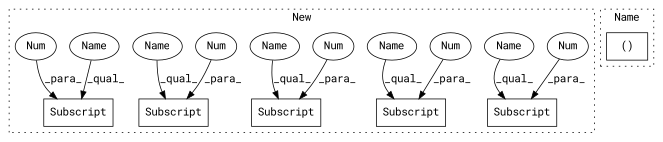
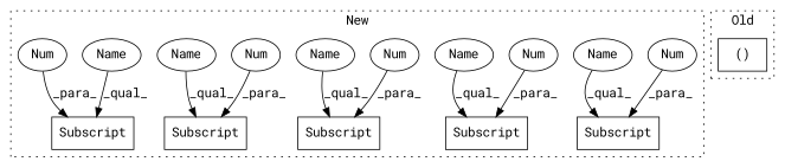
  digraph {
    fontname="Roboto Mono"
    node [a=63 l="21,0" shape=ellipse fontname="Roboto Mono"]
    edge [fontname="Roboto Mono"]
    n1 [label=Subscript s="1968,0" shape=box]
    n2 [a=76 l=1 label=Num s=1987]
    n3 [label=Subscript s="1727,0" shape=box]
    n4 [a=76 l=1 label=Num s=1746]
    n5 [label=Subscript s="1495,0" shape=box]
    n6 [a=76 l=1 label=Num s=1514]
    n7 [label=Subscript s="1583,0" shape=box]
    n8 [a=76 l=1 label=Num s=1602]
    n9 [label=Subscript s="1704,0" shape=box]
    n10 [a=76 l=1 label=Num s=1723]
    n11 [a=87 l=18 label=Name s=1727]
    n12 [a=87 l=18 label=Name s=1704]
    n13 [a=87 l=18 label=Name s=1968]
    n14 [a=87 l=18 label=Name s=1495]
    n15 [a=87 l=18 label=Name s=1583]
    n16 [a=54 l=30 label="()" s=2056 shape=box]
    subgraph cluster_1 {
      label=New
      style=dotted
      n1
      n2
      n3
      n4
      n5
      n6
      n7
      n8
      n9
      n10
      n11
      n12
      n13
      n14
      n15
    }
    subgraph cluster_2 {
-     label=Name
+     label=Old
      style=dotted
      n16
    }
    n2 -> n1 [label=_para_]
    n4 -> n3 [label=_para_]
    n6 -> n5 [label=_para_]
    n8 -> n7 [label=_para_]
    n10 -> n9 [label=_para_]
    n11 -> n3 [label=_qual_]
    n12 -> n9 [label=_qual_]
    n13 -> n1 [label=_qual_]
    n14 -> n5 [label=_qual_]
    n15 -> n7 [label=_qual_]
  }
